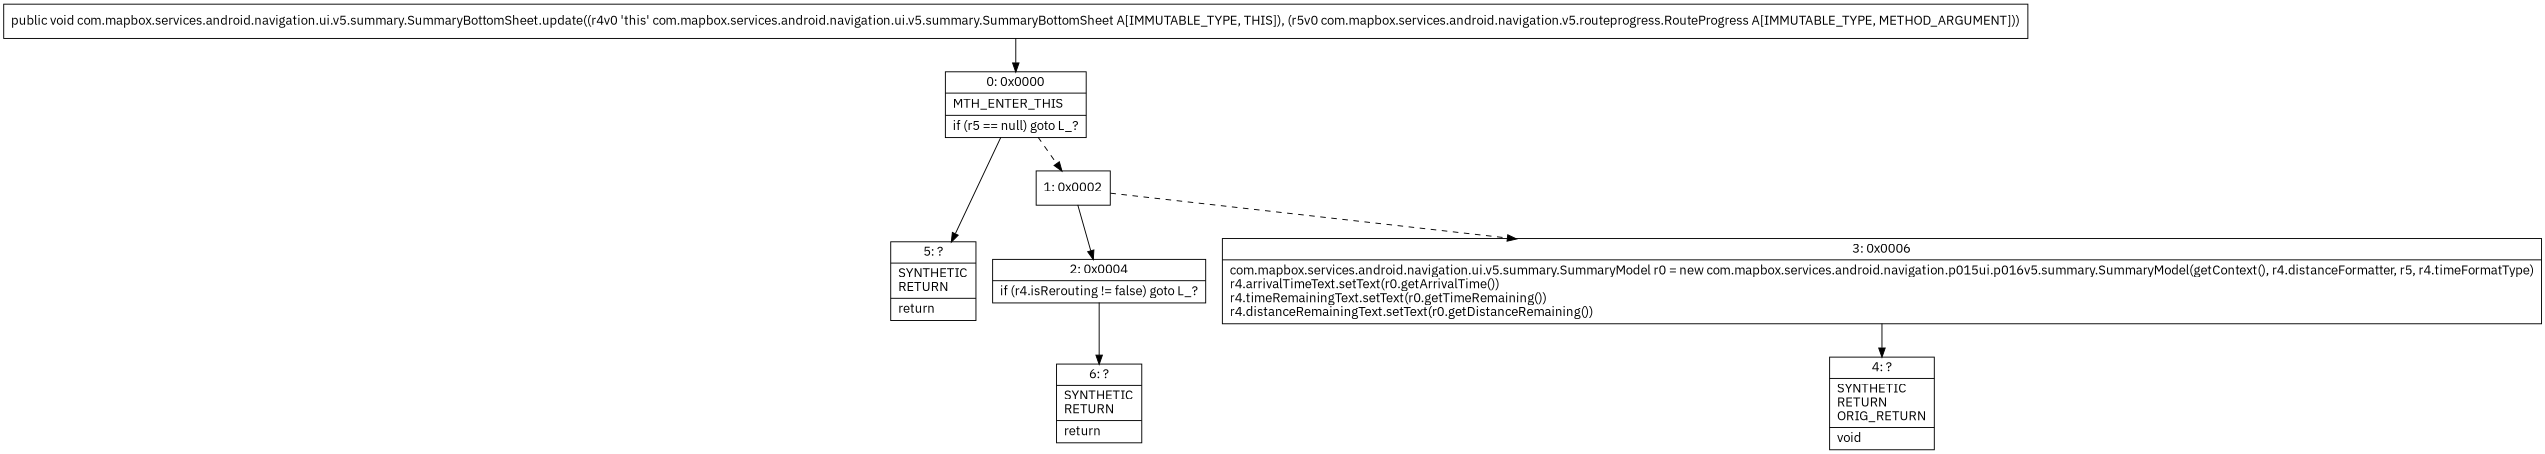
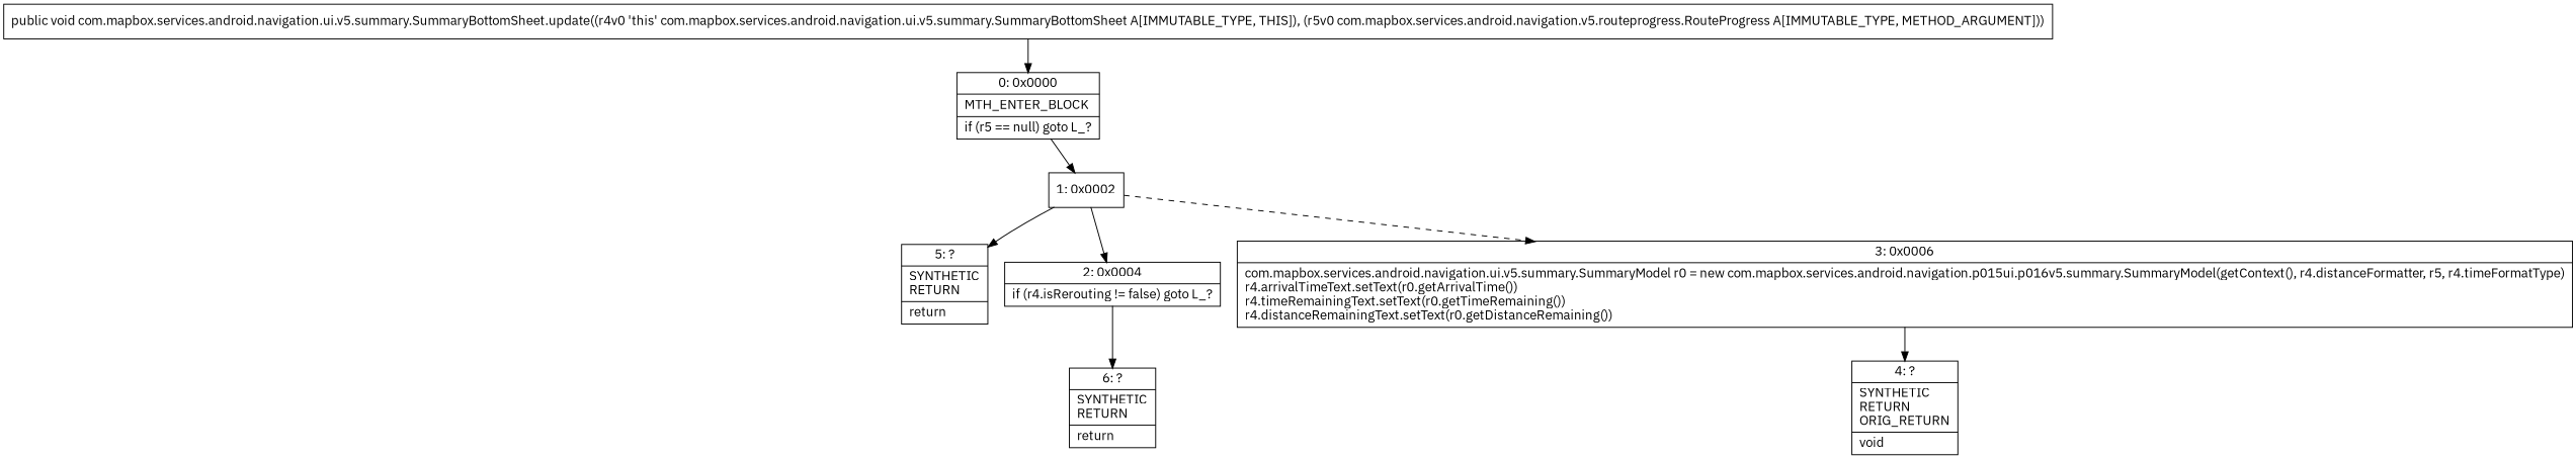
  digraph {
    fontname="IBM Plex Sans"
    node [fontname="IBM Plex Sans" shape=record]
    edge [fontname="IBM Plex Sans"]
-   n1 [label="{0\:\ 0x0000|MTH_ENTER_THIS\l|if (r5 == null) goto L_?\l}"]
+   n1 [label="{0\:\ 0x0000|MTH_ENTER_BLOCK\l|if (r5 == null) goto L_?\l}"]
    n2 [label="{1\:\ 0x0002}"]
    n3 [label="{5\:\ ?|SYNTHETIC\lRETURN\l|return\l}"]
    n4 [label="{2\:\ 0x0004|if (r4.isRerouting != false) goto L_?\l}"]
    n5 [label="{3\:\ 0x0006|com.mapbox.services.android.navigation.ui.v5.summary.SummaryModel r0 = new com.mapbox.services.android.navigation.p015ui.p016v5.summary.SummaryModel(getContext(), r4.distanceFormatter, r5, r4.timeFormatType)\lr4.arrivalTimeText.setText(r0.getArrivalTime())\lr4.timeRemainingText.setText(r0.getTimeRemaining())\lr4.distanceRemainingText.setText(r0.getDistanceRemaining())\l}"]
    n6 [label="{6\:\ ?|SYNTHETIC\lRETURN\l|return\l}"]
    n7 [label="{4\:\ ?|SYNTHETIC\lRETURN\lORIG_RETURN\l|void\l}"]
    n8 [label="{public void com.mapbox.services.android.navigation.ui.v5.summary.SummaryBottomSheet.update((r4v0 'this' com.mapbox.services.android.navigation.ui.v5.summary.SummaryBottomSheet A[IMMUTABLE_TYPE, THIS]), (r5v0 com.mapbox.services.android.navigation.v5.routeprogress.RouteProgress A[IMMUTABLE_TYPE, METHOD_ARGUMENT])) }"]
-   n1 -> n2 [style=dashed]
-   n1 -> n3
+   n1 -> n2 [style=solid]
+   n2 -> n3
    n2 -> n4
    n2 -> n5 [style=dashed]
    n4 -> n6
    n5 -> n7
    n8 -> n1
  }
